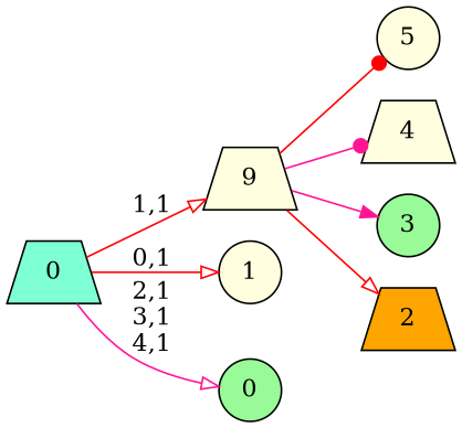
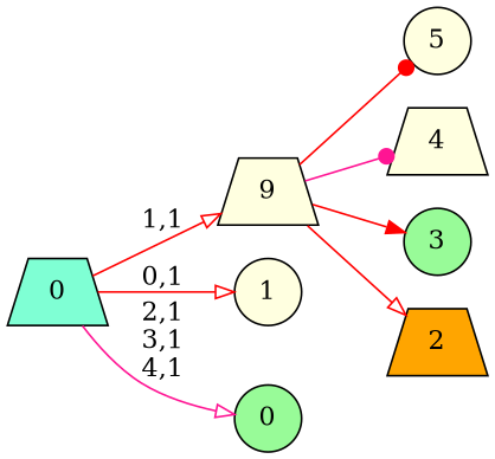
  digraph {
    rankdir=LR
    node [fillcolor=lightyellow shape=circle style=filled]
    edge [arrowhead=onormal color=red]
    n1 [label=5]
    n2 [label=4 shape=trapezium]
    n3 [fillcolor=palegreen label=3]
    n4 [fillcolor=orange label=2 shape=trapezium]
    n5 [label=9 shape=trapezium]
    n6 [label=1]
    n7 [fillcolor=palegreen label=0]
    0 [fillcolor=aquamarine shape=trapezium]
    n5 -> n1 [arrowhead=dot]
    n5 -> n2 [arrowhead=dot color=deeppink]
-   n5 -> n3 [arrowhead=normal color=deeppink]
+   n5 -> n3 [arrowhead=normal]
    n5 -> n4
    0 -> n5 [label="1,1"]
    0 -> n6 [label="0,1"]
    0 -> n7 [color=deeppink label="2,1\n3,1\n4,1"]
  }
